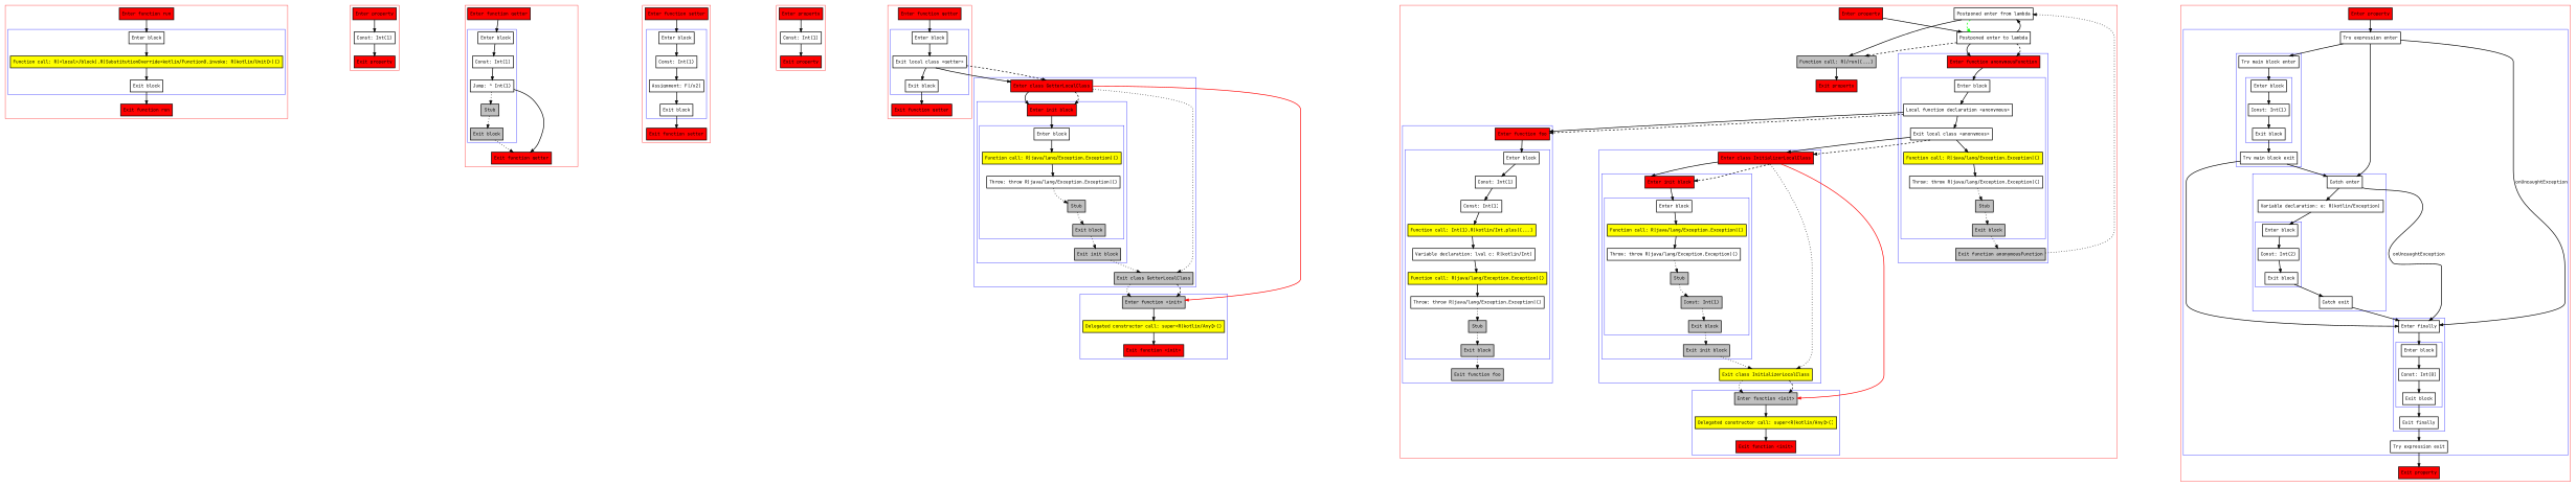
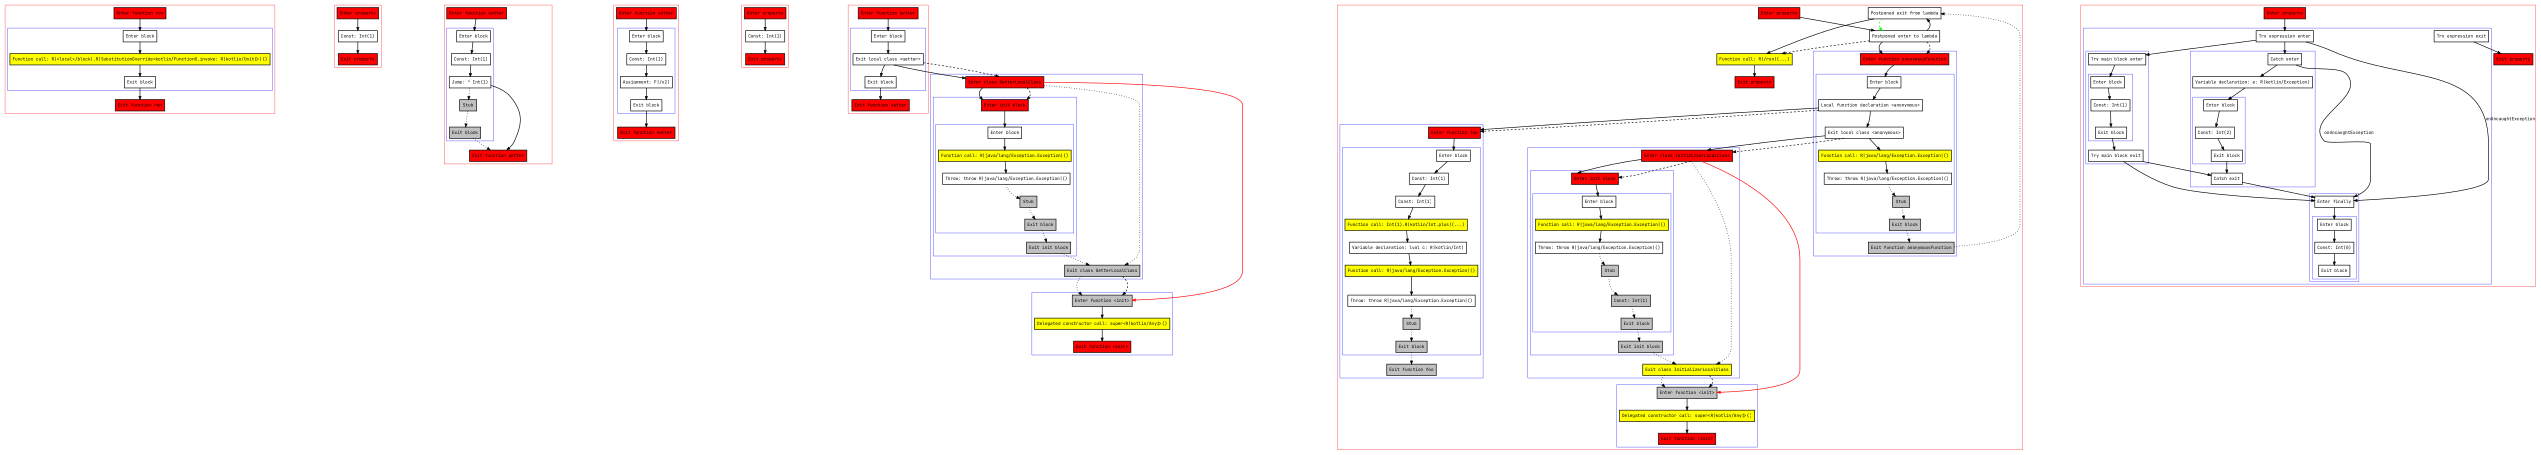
  digraph {
    fontname="JetBrains Mono"
    nodesep=3
    node [fontname="JetBrains Mono" penwidth=2 shape=box style=filled]
    edge [fontname="JetBrains Mono" penwidth=2]
    n1 [label="Enter block" style=""]
    n2 [fillcolor=yellow label="Function call: R|<local>/block|.R|SubstitutionOverride<kotlin/Function0.invoke: R|kotlin/Unit|>|()"]
    n3 [label="Exit block" style=""]
    n4 [fillcolor=red label="Enter function run"]
    n5 [fillcolor=red label="Exit function run"]
    n6 [fillcolor=red label="Enter property"]
    n7 [label="Const: Int(1)" style=""]
    n8 [fillcolor=red label="Exit property"]
    n9 [label="Enter block" style=""]
    n10 [label="Const: Int(1)" style=""]
    n11 [label="Jump: ^ Int(1)" style=""]
    n12 [fillcolor=gray label=Stub]
    n13 [fillcolor=gray label="Exit block"]
    n14 [fillcolor=red label="Enter function getter"]
    n15 [fillcolor=red label="Exit function getter"]
    n16 [label="Enter block" style=""]
    n17 [label="Const: Int(1)" style=""]
    n18 [label="Assignment: F|/x2|" style=""]
    n19 [label="Exit block" style=""]
    n20 [fillcolor=red label="Enter function setter"]
    n21 [fillcolor=red label="Exit function setter"]
    n22 [fillcolor=red label="Enter property"]
    n23 [label="Const: Int(1)" style=""]
    n24 [fillcolor=red label="Exit property"]
    n25 [label="Enter block" style=""]
    n26 [label="Exit local class <getter>" style=""]
    n27 [label="Exit block" style=""]
    n28 [fillcolor=red label="Enter function getter"]
    n29 [fillcolor=red label="Exit function getter"]
    n30 [label="Enter block" style=""]
    n31 [fillcolor=yellow label="Function call: R|java/lang/Exception.Exception|()"]
    n32 [label="Throw: throw R|java/lang/Exception.Exception|()" style=""]
    n33 [fillcolor=gray label=Stub]
    n34 [fillcolor=gray label="Exit block"]
    n35 [fillcolor=red label="Enter init block"]
    n36 [fillcolor=gray label="Exit init block"]
    n37 [fillcolor=red label="Enter class GetterLocalClass"]
    n38 [fillcolor=gray label="Exit class GetterLocalClass"]
    n39 [fillcolor=gray label="Enter function <init>"]
    n40 [fillcolor=yellow label="Delegated constructor call: super<R|kotlin/Any|>()"]
    n41 [fillcolor=red label="Exit function <init>"]
    n42 [label="Enter block" style=""]
    n43 [label="Local function declaration <anonymous>" style=""]
    n44 [label="Exit local class <anonymous>" style=""]
    n45 [fillcolor=yellow label="Function call: R|java/lang/Exception.Exception|()"]
    n46 [label="Throw: throw R|java/lang/Exception.Exception|()" style=""]
    n47 [fillcolor=gray label=Stub]
    n48 [fillcolor=gray label="Exit block"]
    n49 [fillcolor=red label="Enter function anonymousFunction"]
    n50 [fillcolor=gray label="Exit function anonymousFunction"]
    n51 [label="Enter block" style=""]
    n52 [fillcolor=yellow label="Function call: R|java/lang/Exception.Exception|()"]
    n53 [label="Throw: throw R|java/lang/Exception.Exception|()" style=""]
    n54 [fillcolor=gray label=Stub]
    n55 [fillcolor=gray label="Const: Int(1)"]
    n56 [fillcolor=gray label="Exit block"]
    n57 [fillcolor=red label="Enter init block"]
    n58 [fillcolor=gray label="Exit init block"]
    n59 [fillcolor=red label="Enter class InitializerLocalClass"]
    n60 [fillcolor=yellow label="Exit class InitializerLocalClass"]
    n61 [fillcolor=gray label="Enter function <init>"]
    n62 [fillcolor=yellow label="Delegated constructor call: super<R|kotlin/Any|>()"]
    n63 [fillcolor=red label="Exit function <init>"]
    n64 [label="Enter block" style=""]
    n65 [label="Const: Int(1)" style=""]
    n66 [label="Const: Int(1)" style=""]
    n67 [fillcolor=yellow label="Function call: Int(1).R|kotlin/Int.plus|(...)"]
    n68 [label="Variable declaration: lval c: R|kotlin/Int|" style=""]
    n69 [fillcolor=yellow label="Function call: R|java/lang/Exception.Exception|()"]
    n70 [label="Throw: throw R|java/lang/Exception.Exception|()" style=""]
    n71 [fillcolor=gray label=Stub]
    n72 [fillcolor=gray label="Exit block"]
    n73 [fillcolor=red label="Enter function foo"]
    n74 [fillcolor=gray label="Exit function foo"]
    n75 [fillcolor=red label="Enter property"]
    n76 [label="Postponed enter to lambda" style=""]
-   n77 [label="Postponed enter from lambda" style=""]
-   n78 [fillcolor=gray label="Function call: R|/run|(...)"]
+   n77 [label="Postponed exit from lambda" style=""]
+   n78 [fillcolor=yellow label="Function call: R|/run|(...)"]
    n79 [fillcolor=red label="Exit property"]
    n80 [label="Enter block" style=""]
    n81 [label="Const: Int(1)" style=""]
    n82 [label="Exit block" style=""]
    n83 [label="Try main block enter" style=""]
    n84 [label="Try main block exit" style=""]
    n85 [label="Enter block" style=""]
    n86 [label="Const: Int(2)" style=""]
    n87 [label="Exit block" style=""]
    n88 [label="Catch enter" style=""]
    n89 [label="Variable declaration: e: R|kotlin/Exception|" style=""]
    n90 [label="Catch exit" style=""]
    n91 [label="Enter block" style=""]
    n92 [label="Const: Int(0)" style=""]
    n93 [label="Exit block" style=""]
    n94 [label="Enter finally" style=""]
-   n95 [label="Exit finally" style=""]
    n96 [label="Try expression enter" style=""]
    n97 [label="Try expression exit" style=""]
    n98 [fillcolor=red label="Enter property"]
    n99 [fillcolor=red label="Exit property"]
    subgraph cluster_1 {
      color=red
      n4
      n5
      subgraph cluster_2 {
        color=blue
        n1
        n2
        n3
      }
    }
    subgraph cluster_3 {
      color=red
      n6
      n7
      n8
    }
    subgraph cluster_4 {
      color=red
      n14
      n15
      subgraph cluster_5 {
        color=blue
        n9
        n10
        n11
        n12
        n13
      }
    }
    subgraph cluster_6 {
      color=red
      n20
      n21
      subgraph cluster_7 {
        color=blue
        n16
        n17
        n18
        n19
      }
    }
    subgraph cluster_8 {
      color=red
      n22
      n23
      n24
    }
    subgraph cluster_9 {
      color=red
      n28
      n29
      subgraph cluster_10 {
        color=blue
        n25
        n26
        n27
      }
    }
    subgraph cluster_11 {
      color=blue
      n37
      n38
      subgraph cluster_12 {
        color=blue
        n35
        n36
        subgraph cluster_13 {
          color=blue
          n30
          n31
          n32
          n33
          n34
        }
      }
    }
    subgraph cluster_14 {
      color=blue
      n39
      n40
      n41
    }
    subgraph cluster_15 {
      color=red
      n75
      n76
      n77
      n78
      n79
      subgraph cluster_16 {
        color=blue
        n49
        n50
        subgraph cluster_17 {
          color=blue
          n42
          n43
          n44
          n45
          n46
          n47
          n48
        }
      }
      subgraph cluster_18 {
        color=blue
        n59
        n60
        subgraph cluster_19 {
          color=blue
          n57
          n58
          subgraph cluster_20 {
            color=blue
            n51
            n52
            n53
            n54
            n55
            n56
          }
        }
      }
      subgraph cluster_21 {
        color=blue
        n61
        n62
        n63
      }
      subgraph cluster_22 {
        color=blue
        n73
        n74
        subgraph cluster_23 {
          color=blue
          n64
          n65
          n66
          n67
          n68
          n69
          n70
          n71
          n72
        }
      }
    }
    subgraph cluster_24 {
      color=red
      n98
      n99
      subgraph cluster_25 {
        color=blue
        n96
        n97
        subgraph cluster_26 {
          color=blue
          n83
          n84
          subgraph cluster_27 {
            color=blue
            n80
            n81
            n82
          }
        }
        subgraph cluster_28 {
          color=blue
          n88
          n89
          n90
          subgraph cluster_29 {
            color=blue
            n85
            n86
            n87
          }
        }
        subgraph cluster_30 {
          color=blue
          n94
-         n95
          subgraph cluster_31 {
            color=blue
            n91
            n92
            n93
          }
        }
      }
    }
    n1 -> n2
    n2 -> n3
    n3 -> n5
    n4 -> n1
    n6 -> n7
    n7 -> n8
    n9 -> n10
    n10 -> n11
    n11 -> n12 [style=dotted]
    n11 -> n15
    n12 -> n13 [style=dotted]
    n13 -> n15 [style=dotted]
    n14 -> n9
    n16 -> n17
    n17 -> n18
    n18 -> n19
    n19 -> n21
    n20 -> n16
    n22 -> n23
    n23 -> n24
    n25 -> n26
    n26 -> n27
    n26 -> n37
    n26 -> n37 [style=dashed]
    n27 -> n29
    n28 -> n25
    n30 -> n31
    n31 -> n32
    n32 -> n33 [style=dotted]
    n33 -> n34 [style=dotted]
    n34 -> n36 [style=dotted]
    n35 -> n30
    n36 -> n38 [style=dotted]
    n37 -> n35
    n37 -> n35 [style=dashed]
    n37 -> n38 [style=dotted]
    n37 -> n39 [color=red]
    n38 -> n39 [style=dotted]
    n38 -> n39 [style=dashed]
    n39 -> n40
    n40 -> n41
    n42 -> n43
    n43 -> n44
    n43 -> n73
    n43 -> n73 [style=dashed]
    n44 -> n45
    n44 -> n59
    n44 -> n59 [style=dashed]
    n45 -> n46
    n46 -> n47 [style=dotted]
    n47 -> n48 [style=dotted]
    n48 -> n50 [style=dotted]
    n49 -> n42
    n50 -> n77 [style=dotted]
    n51 -> n52
    n52 -> n53
    n53 -> n54 [style=dotted]
    n54 -> n55 [style=dotted]
    n55 -> n56 [style=dotted]
    n56 -> n58 [style=dotted]
    n57 -> n51
    n58 -> n60 [style=dotted]
    n59 -> n57
    n59 -> n57 [style=dashed]
    n59 -> n60 [style=dotted]
    n59 -> n61 [color=red]
    n60 -> n61 [style=dotted]
    n60 -> n61 [style=dashed]
    n61 -> n62
    n62 -> n63
    n64 -> n65
    n65 -> n66
    n66 -> n67
    n67 -> n68
    n68 -> n69
    n69 -> n70
    n70 -> n71 [style=dotted]
    n71 -> n72 [style=dotted]
    n72 -> n74 [style=dotted]
    n73 -> n64
    n75 -> n76
    n76 -> n49
    n76 -> n49 [style=dashed]
    n76 -> n77
    n76 -> n78 [style=dashed]
    n77 -> n76 [color=green style=dashed]
    n77 -> n78
    n78 -> n79
    n80 -> n81
    n81 -> n82
    n82 -> n84
    n83 -> n80
-   n84 -> n88
+   n84 -> n90
    n84 -> n94
    n85 -> n86
    n86 -> n87
    n87 -> n90
    n88 -> n89
    n88 -> n94 [label=onUncaughtException]
    n89 -> n85
    n90 -> n94
    n91 -> n92
    n92 -> n93
-   n93 -> n95
    n94 -> n91
-   n95 -> n97
    n96 -> n83
    n96 -> n88
    n96 -> n94 [label=onUncaughtException]
    n97 -> n99
    n98 -> n96
  }
